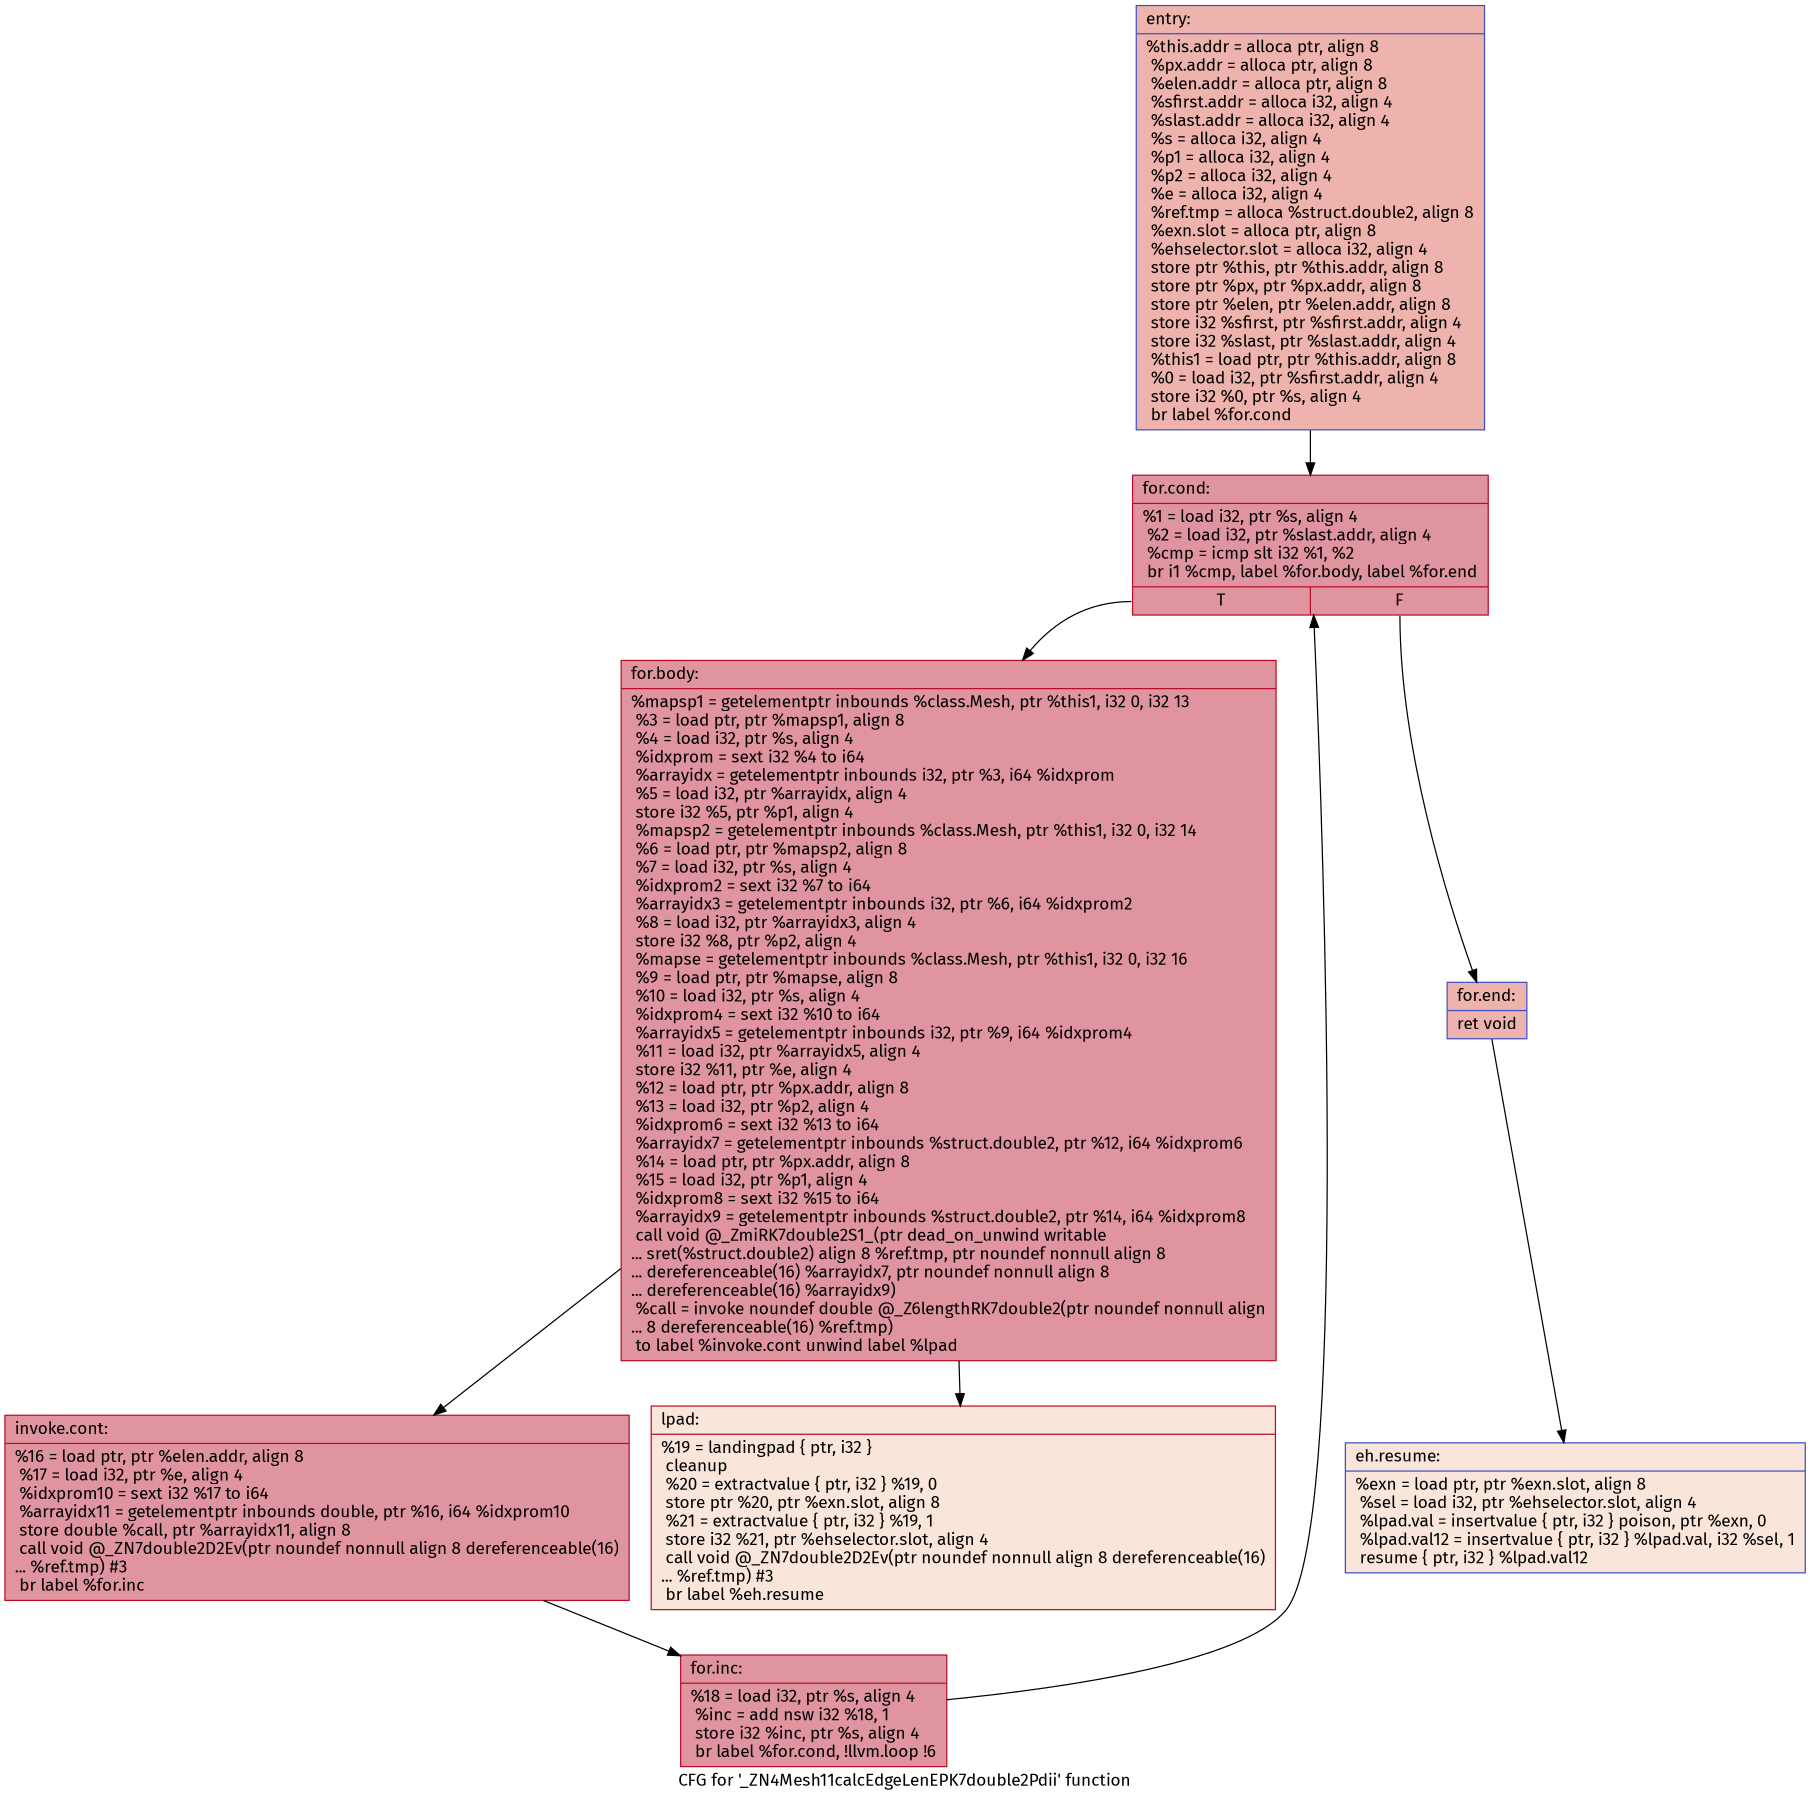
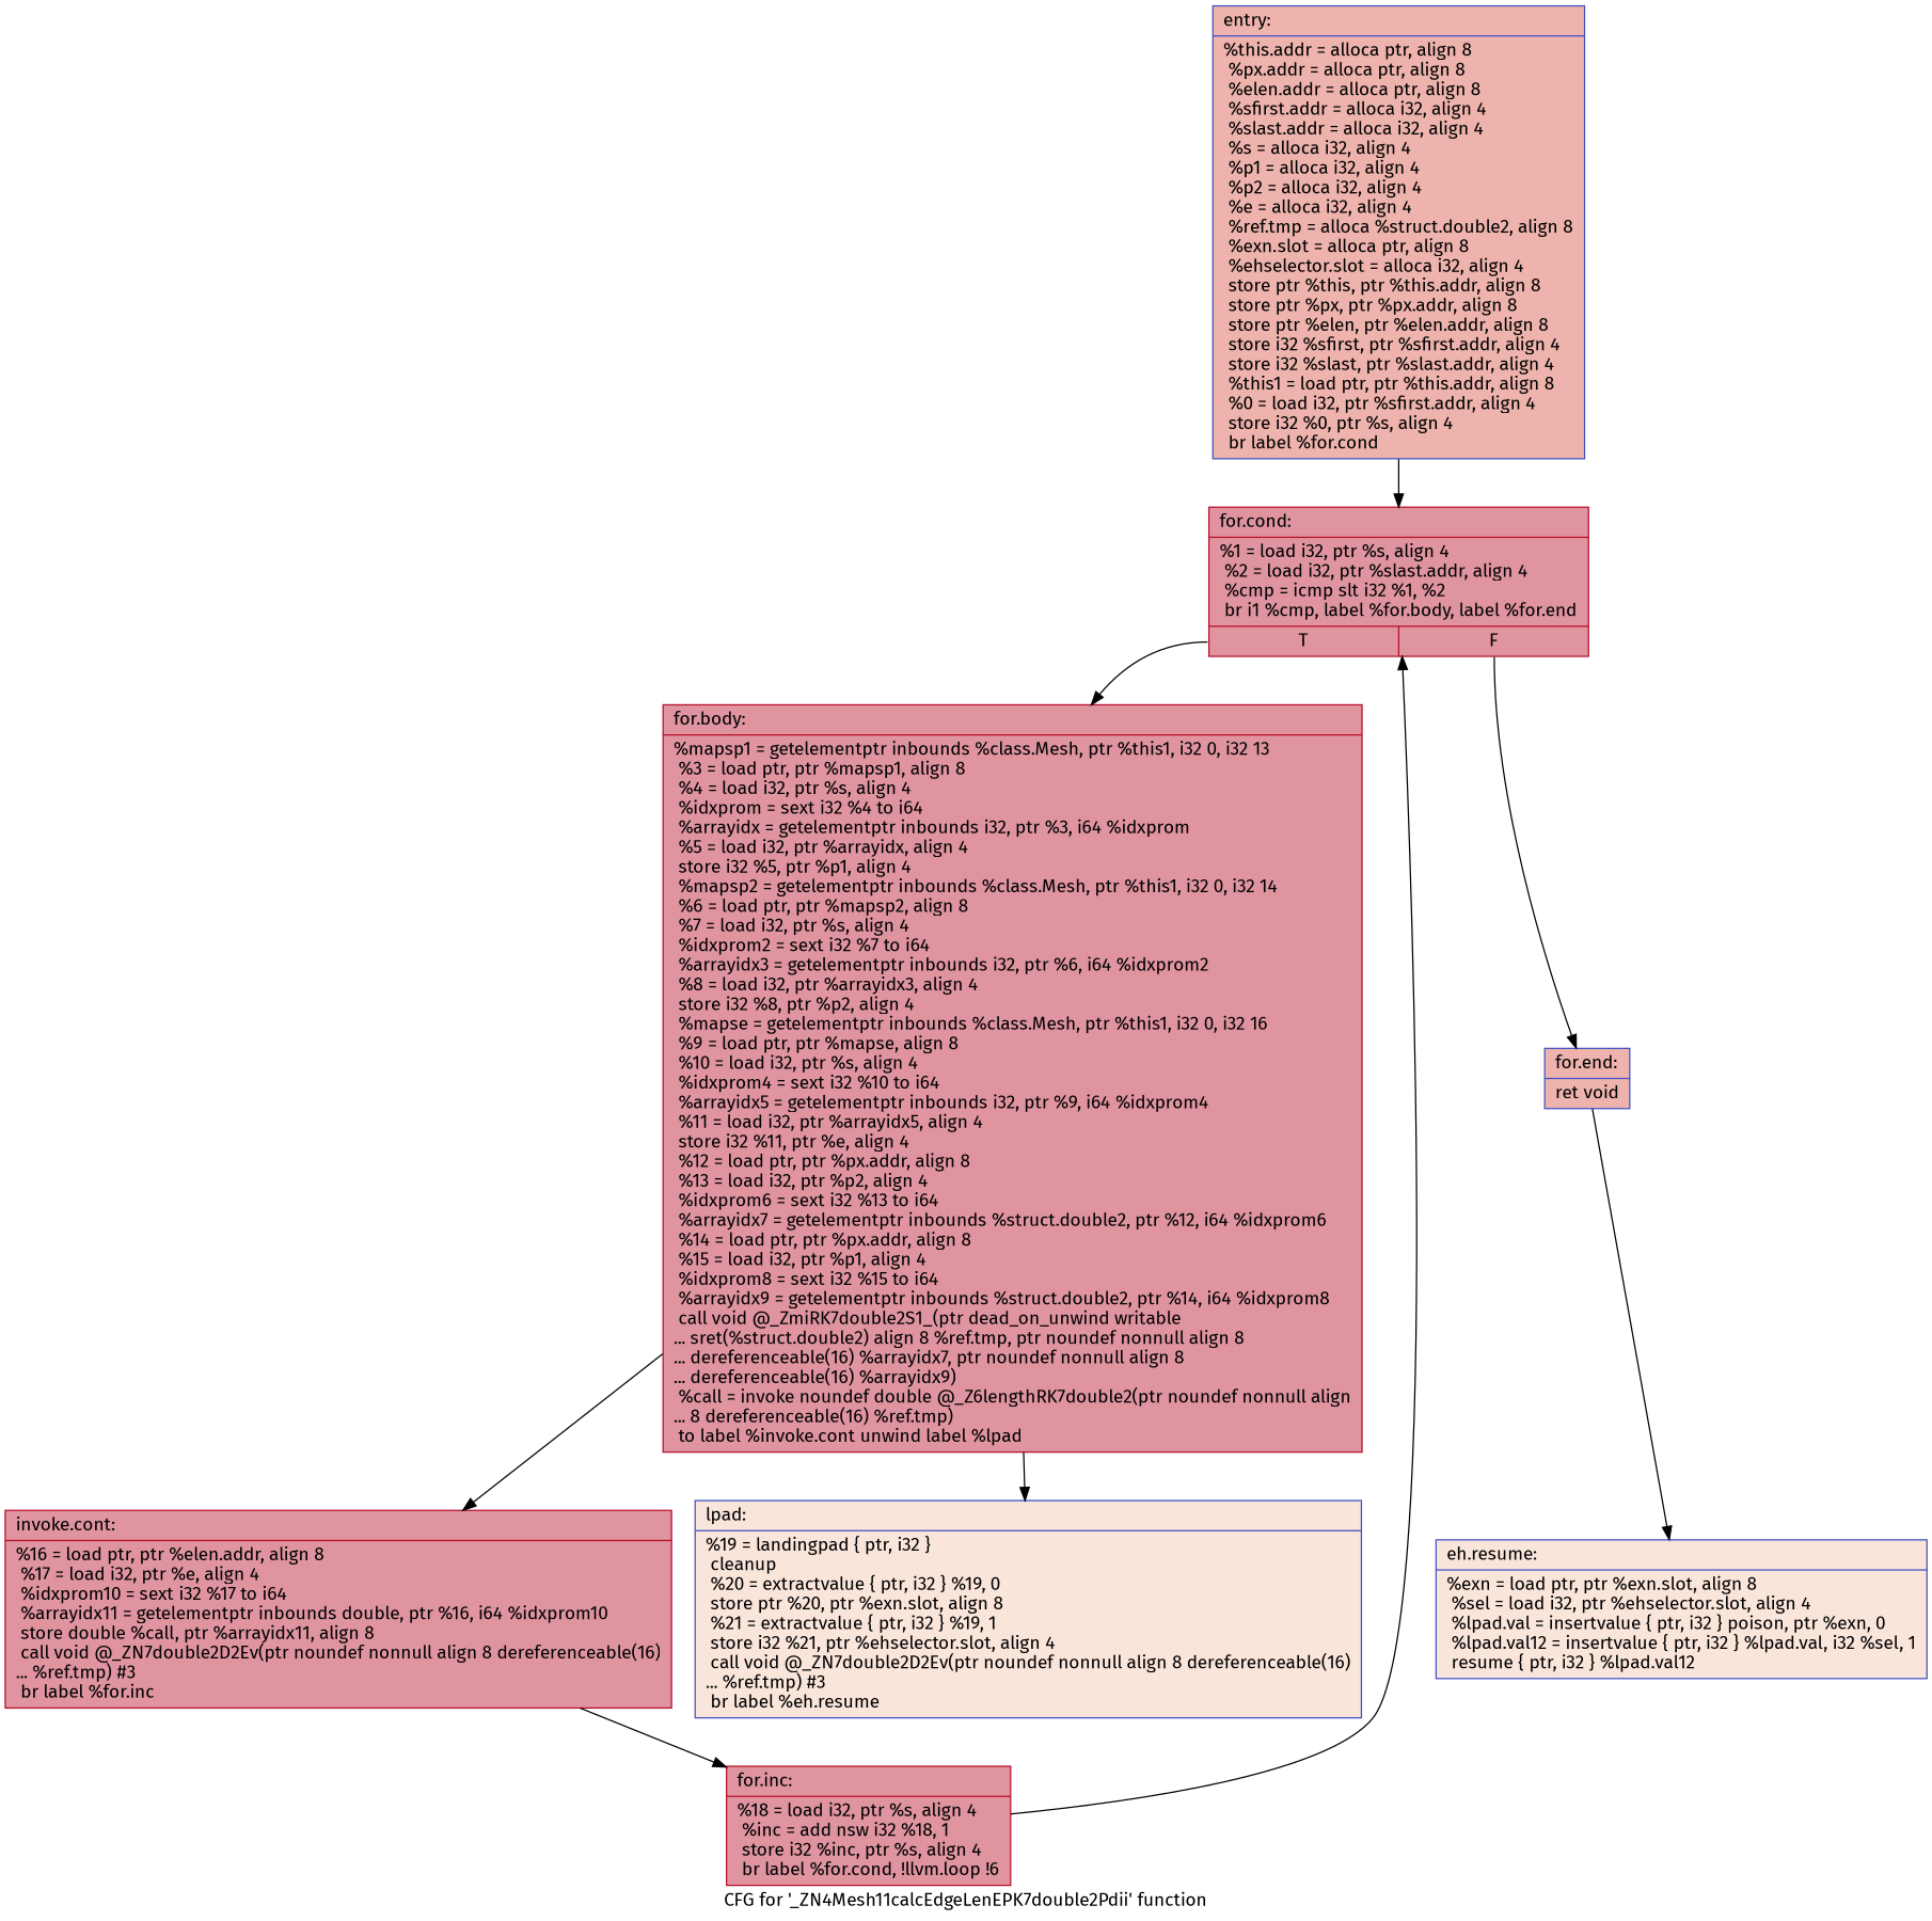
  digraph {
    fontname="Fira Sans"
    label="CFG for '_ZN4Mesh11calcEdgeLenEPK7double2Pdii' function"
    node [color="#3d50c3ff" fillcolor="#b70d2870" fontname="Fira Sans" shape=record style=filled]
    edge [fontname="Fira Sans"]
    n1 [fillcolor="#d6524470" label="{entry:\l|  %this.addr = alloca ptr, align 8\l  %px.addr = alloca ptr, align 8\l  %elen.addr = alloca ptr, align 8\l  %sfirst.addr = alloca i32, align 4\l  %slast.addr = alloca i32, align 4\l  %s = alloca i32, align 4\l  %p1 = alloca i32, align 4\l  %p2 = alloca i32, align 4\l  %e = alloca i32, align 4\l  %ref.tmp = alloca %struct.double2, align 8\l  %exn.slot = alloca ptr, align 8\l  %ehselector.slot = alloca i32, align 4\l  store ptr %this, ptr %this.addr, align 8\l  store ptr %px, ptr %px.addr, align 8\l  store ptr %elen, ptr %elen.addr, align 8\l  store i32 %sfirst, ptr %sfirst.addr, align 4\l  store i32 %slast, ptr %slast.addr, align 4\l  %this1 = load ptr, ptr %this.addr, align 8\l  %0 = load i32, ptr %sfirst.addr, align 4\l  store i32 %0, ptr %s, align 4\l  br label %for.cond\l}"]
    n2 [color="#b70d28ff" label="{for.cond:\l|  %1 = load i32, ptr %s, align 4\l  %2 = load i32, ptr %slast.addr, align 4\l  %cmp = icmp slt i32 %1, %2\l  br i1 %cmp, label %for.body, label %for.end\l|{<s0>T|<s1>F}}"]
    n3 [color="#b70d28ff" label="{for.body:\l|  %mapsp1 = getelementptr inbounds %class.Mesh, ptr %this1, i32 0, i32 13\l  %3 = load ptr, ptr %mapsp1, align 8\l  %4 = load i32, ptr %s, align 4\l  %idxprom = sext i32 %4 to i64\l  %arrayidx = getelementptr inbounds i32, ptr %3, i64 %idxprom\l  %5 = load i32, ptr %arrayidx, align 4\l  store i32 %5, ptr %p1, align 4\l  %mapsp2 = getelementptr inbounds %class.Mesh, ptr %this1, i32 0, i32 14\l  %6 = load ptr, ptr %mapsp2, align 8\l  %7 = load i32, ptr %s, align 4\l  %idxprom2 = sext i32 %7 to i64\l  %arrayidx3 = getelementptr inbounds i32, ptr %6, i64 %idxprom2\l  %8 = load i32, ptr %arrayidx3, align 4\l  store i32 %8, ptr %p2, align 4\l  %mapse = getelementptr inbounds %class.Mesh, ptr %this1, i32 0, i32 16\l  %9 = load ptr, ptr %mapse, align 8\l  %10 = load i32, ptr %s, align 4\l  %idxprom4 = sext i32 %10 to i64\l  %arrayidx5 = getelementptr inbounds i32, ptr %9, i64 %idxprom4\l  %11 = load i32, ptr %arrayidx5, align 4\l  store i32 %11, ptr %e, align 4\l  %12 = load ptr, ptr %px.addr, align 8\l  %13 = load i32, ptr %p2, align 4\l  %idxprom6 = sext i32 %13 to i64\l  %arrayidx7 = getelementptr inbounds %struct.double2, ptr %12, i64 %idxprom6\l  %14 = load ptr, ptr %px.addr, align 8\l  %15 = load i32, ptr %p1, align 4\l  %idxprom8 = sext i32 %15 to i64\l  %arrayidx9 = getelementptr inbounds %struct.double2, ptr %14, i64 %idxprom8\l  call void @_ZmiRK7double2S1_(ptr dead_on_unwind writable\l... sret(%struct.double2) align 8 %ref.tmp, ptr noundef nonnull align 8\l... dereferenceable(16) %arrayidx7, ptr noundef nonnull align 8\l... dereferenceable(16) %arrayidx9)\l  %call = invoke noundef double @_Z6lengthRK7double2(ptr noundef nonnull align\l... 8 dereferenceable(16) %ref.tmp)\l          to label %invoke.cont unwind label %lpad\l}"]
    n4 [fillcolor="#d6524470" label="{for.end:\l|  ret void\l}"]
    n5 [color="#b70d28ff" label="{invoke.cont:\l|  %16 = load ptr, ptr %elen.addr, align 8\l  %17 = load i32, ptr %e, align 4\l  %idxprom10 = sext i32 %17 to i64\l  %arrayidx11 = getelementptr inbounds double, ptr %16, i64 %idxprom10\l  store double %call, ptr %arrayidx11, align 8\l  call void @_ZN7double2D2Ev(ptr noundef nonnull align 8 dereferenceable(16)\l... %ref.tmp) #3\l  br label %for.inc\l}"]
-   n6 [color="#b70d28ff" fillcolor="#f4c5ad70" label="{lpad:\l|  %19 = landingpad \{ ptr, i32 \}\l          cleanup\l  %20 = extractvalue \{ ptr, i32 \} %19, 0\l  store ptr %20, ptr %exn.slot, align 8\l  %21 = extractvalue \{ ptr, i32 \} %19, 1\l  store i32 %21, ptr %ehselector.slot, align 4\l  call void @_ZN7double2D2Ev(ptr noundef nonnull align 8 dereferenceable(16)\l... %ref.tmp) #3\l  br label %eh.resume\l}"]
+   n6 [fillcolor="#f4c5ad70" label="{lpad:\l|  %19 = landingpad \{ ptr, i32 \}\l          cleanup\l  %20 = extractvalue \{ ptr, i32 \} %19, 0\l  store ptr %20, ptr %exn.slot, align 8\l  %21 = extractvalue \{ ptr, i32 \} %19, 1\l  store i32 %21, ptr %ehselector.slot, align 4\l  call void @_ZN7double2D2Ev(ptr noundef nonnull align 8 dereferenceable(16)\l... %ref.tmp) #3\l  br label %eh.resume\l}"]
    n7 [fillcolor="#f4c5ad70" label="{eh.resume:\l|  %exn = load ptr, ptr %exn.slot, align 8\l  %sel = load i32, ptr %ehselector.slot, align 4\l  %lpad.val = insertvalue \{ ptr, i32 \} poison, ptr %exn, 0\l  %lpad.val12 = insertvalue \{ ptr, i32 \} %lpad.val, i32 %sel, 1\l  resume \{ ptr, i32 \} %lpad.val12\l}"]
    n8 [color="#b70d28ff" label="{for.inc:\l|  %18 = load i32, ptr %s, align 4\l  %inc = add nsw i32 %18, 1\l  store i32 %inc, ptr %s, align 4\l  br label %for.cond, !llvm.loop !6\l}"]
    n1 -> n2
    n2 -> n3 [tailport=s0]
    n2 -> n4 [tailport=s1]
    n3 -> n5
    n3 -> n6
    n4 -> n7
    n5 -> n8
    n8 -> n2
  }
